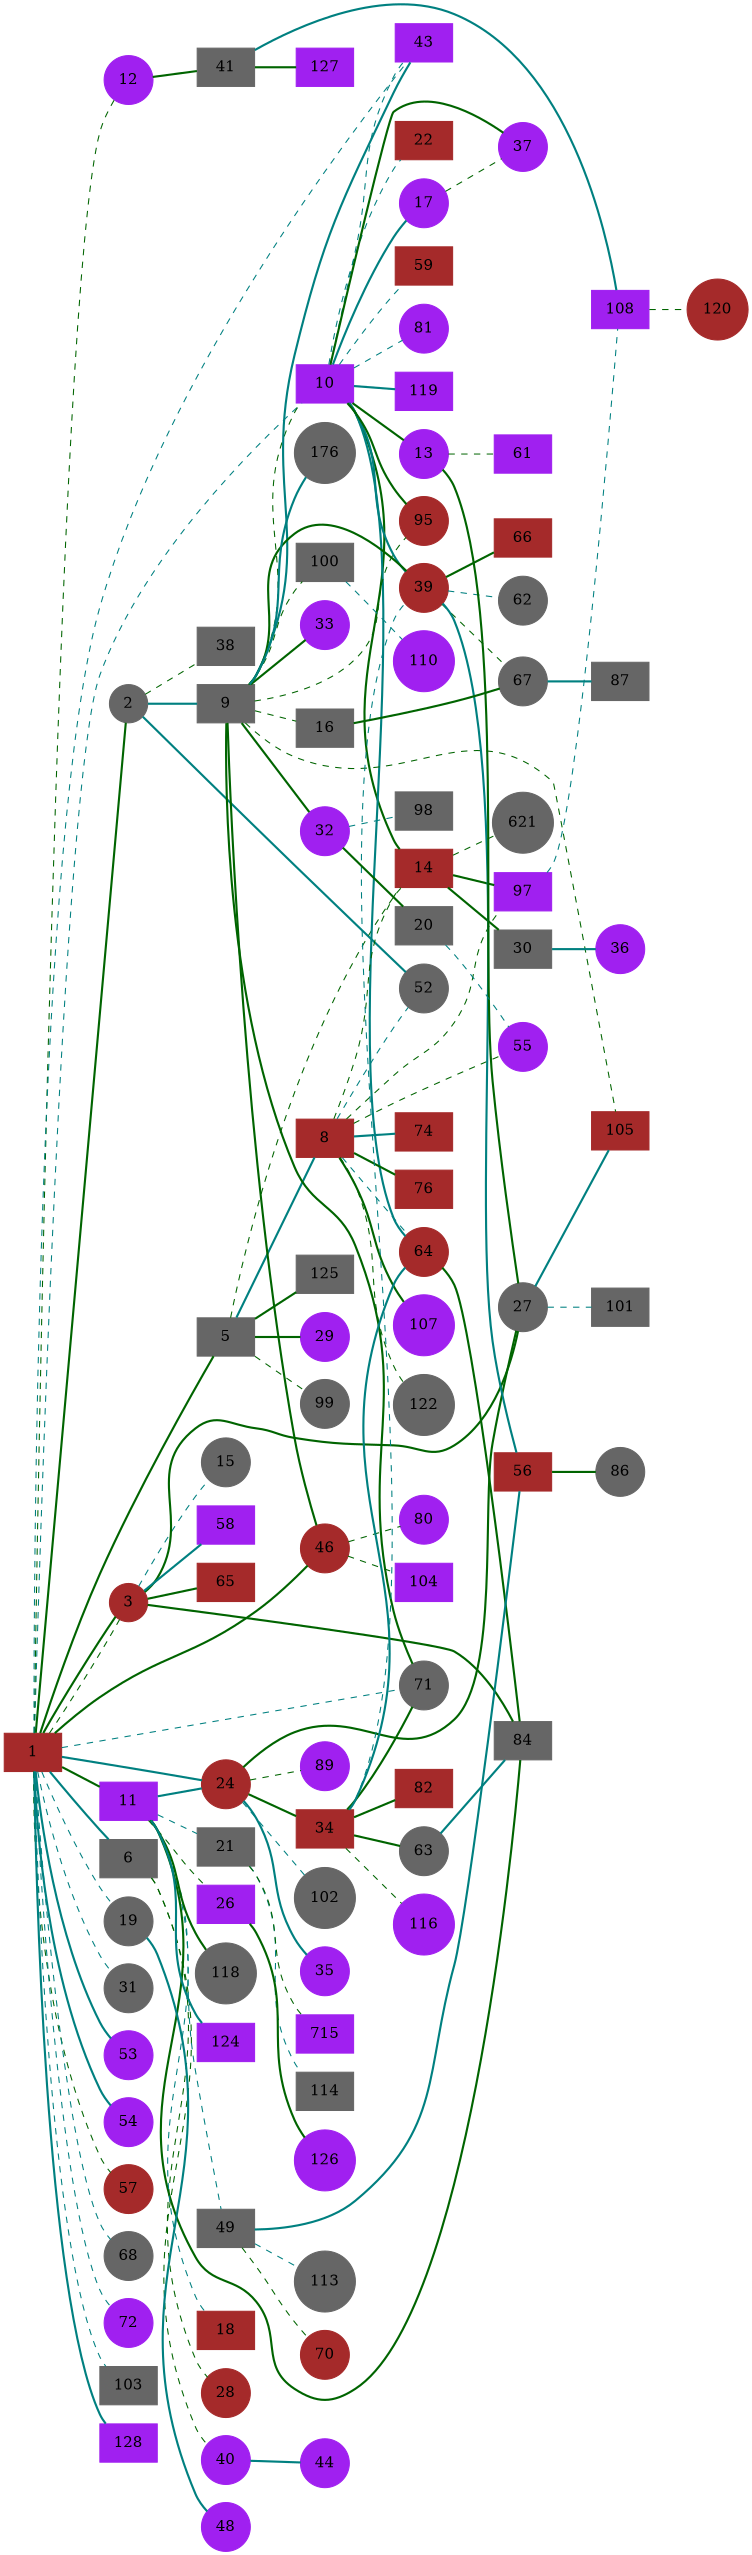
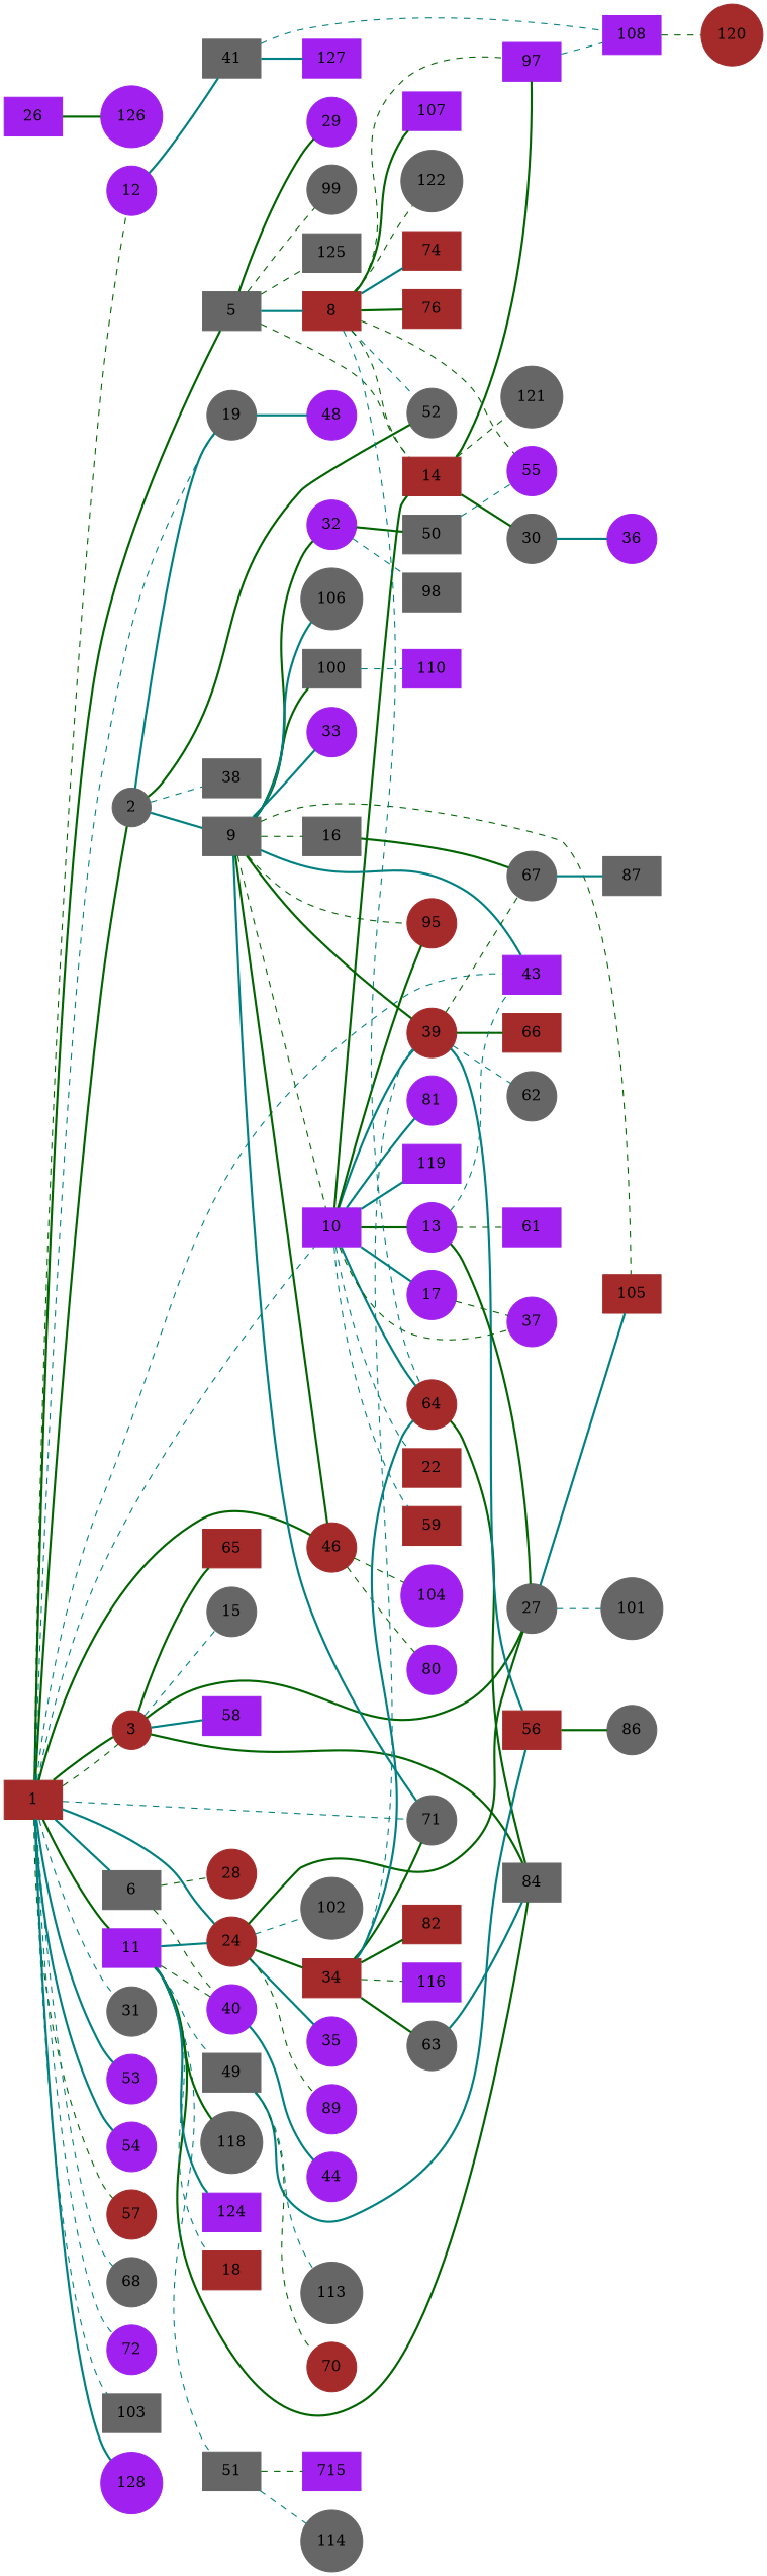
  graph {
    rankdir=LR
    node [color=gray40 shape=circle style=filled]
    edge [color=darkgreen style=bold]
    1 [color=brown shape=box super="+4"]
    2 [super="+111"]
    3 [color=brown super="+69"]
    5 [shape=box super="+7"]
    6 [shape=box]
    10 [color=purple shape=box super="+23"]
    11 [color=purple shape=box super="+78"]
    12 [color=purple]
    19 [super="+123"]
    24 [color=brown super="+25"]
    31 [super="+96"]
    43 [color=purple shape=box]
    46 [color=brown super="+91"]
    53 [color=purple]
    54 [color=purple]
    57 [color=brown]
    68
    71
    72 [color=purple super="+77"]
    103 [shape=box]
-   128 [color=purple shape=box]
+   128 [color=purple]
    9 [shape=box super="+20"]
    38 [shape=box]
    52 [super="+73"]
    15
    27 [super="+75"]
    58 [color=purple shape=box]
    65 [color=brown shape=box]
    84 [shape=box]
    8 [color=brown shape=box super="+51"]
    14 [color=brown shape=box super="+130"]
    29 [color=purple]
    99
    125 [shape=box]
    28 [color=brown]
    40 [color=purple]
    64 [color=brown]
    39 [color=brown super="+45"]
    95 [color=brown]
    13 [color=purple super="+79"]
    17 [color=purple]
    22 [color=brown shape=box super="+93"]
    37 [color=purple super="+42"]
    59 [color=brown shape=box]
    81 [color=purple]
    119 [color=purple shape=box]
    18 [color=brown shape=box]
-   21 [shape=box super="+117"]
+   21 [shape=box super="+117" label=51]
    26 [color=purple shape=box super="+60"]
    49 [shape=box super="+88"]
    118
    124 [color=purple shape=box]
    41 [shape=box super="+112"]
    48 [color=purple]
    34 [color=brown shape=box super="+90"]
    35 [color=purple]
    89 [color=purple]
    102
    80 [color=purple]
-   104 [color=purple shape=box]
+   104 [color=purple]
    16 [shape=box super="+85"]
    32 [color=purple super="+47"]
    33 [color=purple]
    100 [shape=box super="+109"]
    105 [color=brown shape=box]
-   106 [label=176]
-   101 [shape=box]
+   106
+   101
    55 [color=purple]
    74 [color=brown shape=box]
    76 [color=brown shape=box]
    97 [color=purple shape=box]
-   107 [color=purple]
+   107 [color=purple shape=box]
    122
-   30 [shape=box]
-   121 [label=621]
+   30
+   121
    44 [color=purple]
    108 [color=purple shape=box]
    67
-   50 [shape=box label=20]
+   50 [shape=box]
    98 [shape=box]
    56 [color=brown shape=box super="+83"]
    62
    66 [color=brown shape=box super="+94"]
-   110 [color=purple super="+129"]
+   110 [color=purple shape=box super="+129"]
    61 [color=purple shape=box]
-   114 [shape=box]
+   114
    n87 [color=purple label=715 shape=box]
    126 [color=purple]
    70 [color=brown]
    113
    127 [color=purple shape=box]
    36 [color=purple]
    87 [shape=box]
    63 [super="+92"]
    82 [color=brown shape=box]
-   116 [color=purple]
+   116 [color=purple shape=box]
    86
    120 [color=brown]
    1 -- 2
    1 -- 3 [style=dashed weight=2]
    1 -- 3
    1 -- 5 [weight=2]
    1 -- 6 [color=teal]
    1 -- 10 [color=teal style=dashed]
    1 -- 11
    1 -- 12 [style=dashed]
    1 -- 19 [color=teal style=dashed]
    1 -- 24 [color=teal]
    1 -- 31 [color=teal style=dashed]
    1 -- 43 [color=teal style=dashed]
    1 -- 46
    1 -- 53 [color=teal]
    1 -- 54 [color=teal]
    1 -- 57 [style=dashed]
    1 -- 68 [color=teal style=dashed]
    1 -- 71 [color=teal style=dashed]
    1 -- 72 [color=teal style=dashed]
    1 -- 103 [color=teal style=dashed]
    1 -- 128 [color=teal]
+   2 -- 19 [color=teal]
    2 -- 9 [color=teal weight=2]
-   2 -- 38 [style=dashed]
-   2 -- 52 [color=teal]
+   2 -- 38 [color=teal style=dashed]
+   2 -- 52
    3 -- 15 [color=teal style=dashed]
    3 -- 27
    3 -- 58 [color=teal]
    3 -- 65
    3 -- 84
    5 -- 8 [color=teal]
    5 -- 14 [style=dashed]
    5 -- 29
    5 -- 99 [style=dashed]
-   5 -- 125
+   5 -- 125 [style=dashed]
    6 -- 28 [style=dashed]
    6 -- 40 [style=dashed]
-   10 -- 43 [color=teal style=dashed]
+   13 -- 43 [color=teal style=dashed]
    10 -- 14
    10 -- 64 [color=teal]
    10 -- 39 [color=teal]
    10 -- 95
    10 -- 13
    10 -- 17 [color=teal]
    10 -- 22 [color=teal style=dashed]
-   10 -- 37
+   10 -- 37 [style=dashed]
    10 -- 59 [color=teal style=dashed]
-   10 -- 81 [color=teal style=dashed]
+   10 -- 81 [color=teal]
    10 -- 119 [color=teal]
    11 -- 24 [color=teal]
    11 -- 84
    11 -- 18 [color=teal style=dashed]
    11 -- 21 [color=teal style=dashed]
-   11 -- 26 [style=dashed]
+   11 -- 40 [style=dashed]
    11 -- 49 [color=teal style=dashed]
    11 -- 118
    11 -- 124 [color=teal]
-   12 -- 41
+   12 -- 41 [color=teal]
    19 -- 48 [color=teal]
    24 -- 27
    24 -- 34
    24 -- 35 [color=teal]
    24 -- 89 [style=dashed]
    24 -- 102 [color=teal style=dashed]
    46 -- 80 [style=dashed]
    46 -- 104 [style=dashed]
    9 -- 10 [style=dashed]
    9 -- 43 [color=teal]
    9 -- 46
-   9 -- 71
+   9 -- 71 [color=teal]
    9 -- 39
    9 -- 95 [style=dashed]
    9 -- 16 [style=dashed]
    9 -- 32
-   9 -- 33
-   9 -- 100 [style=dashed]
+   9 -- 33 [color=teal]
+   9 -- 100
    9 -- 105 [style=dashed]
    9 -- 106 [color=teal]
    27 -- 105 [color=teal]
    27 -- 101 [color=teal style=dashed]
    8 -- 52 [color=teal style=dashed]
    8 -- 14 [style=dashed]
    8 -- 64 [color=teal style=dashed]
    8 -- 55 [style=dashed]
    8 -- 74 [color=teal]
    8 -- 76
    8 -- 97 [style=dashed]
    8 -- 107
    8 -- 122 [style=dashed]
    14 -- 97
    14 -- 30
    14 -- 121 [style=dashed]
    40 -- 44 [color=teal]
    64 -- 84
    39 -- 67 [style=dashed]
    39 -- 56 [color=teal]
    39 -- 62 [color=teal style=dashed]
    39 -- 66
    13 -- 27
    13 -- 61 [style=dashed]
    17 -- 37 [style=dashed]
    21 -- 114 [color=teal style=dashed]
    21 -- n87 [style=dashed]
    26 -- 126
    49 -- 56 [color=teal]
    49 -- 70 [style=dashed]
    49 -- 113 [color=teal style=dashed]
-   41 -- 108 [color=teal]
-   41 -- 127
+   41 -- 108 [color=teal style=dashed]
+   41 -- 127 [color=teal]
    34 -- 71
    34 -- 64 [color=teal]
    34 -- 39 [color=teal style=dashed]
    34 -- 63
    34 -- 82
    34 -- 116 [style=dashed]
    16 -- 67
    32 -- 50
    32 -- 98 [color=teal style=dashed]
    100 -- 110 [color=teal style=dashed]
    97 -- 108 [color=teal style=dashed]
    30 -- 36 [color=teal]
    108 -- 120 [style=dashed]
    67 -- 87 [color=teal]
    50 -- 55 [color=teal style=dashed]
    56 -- 86
    63 -- 84 [color=teal]
  }
